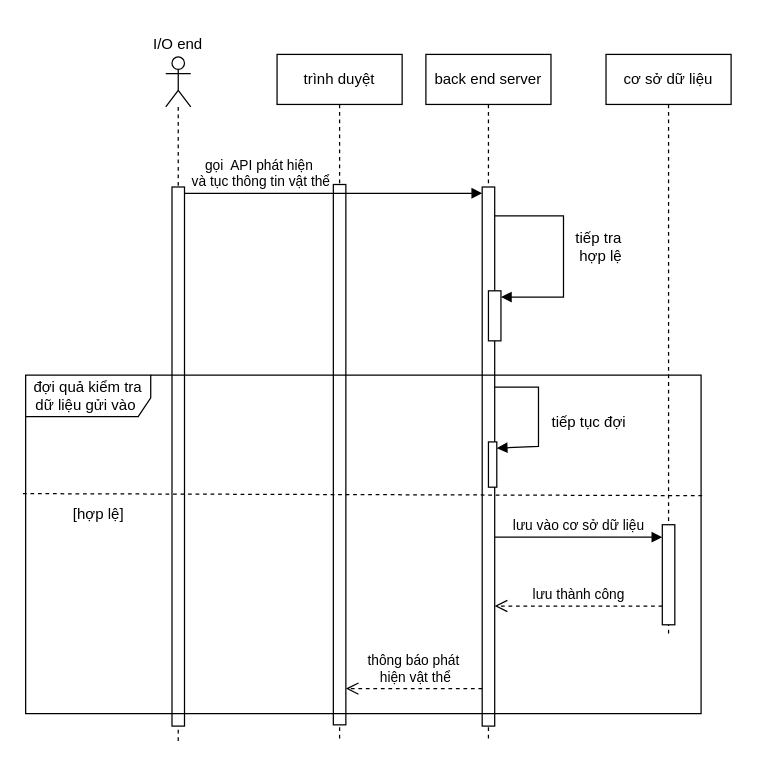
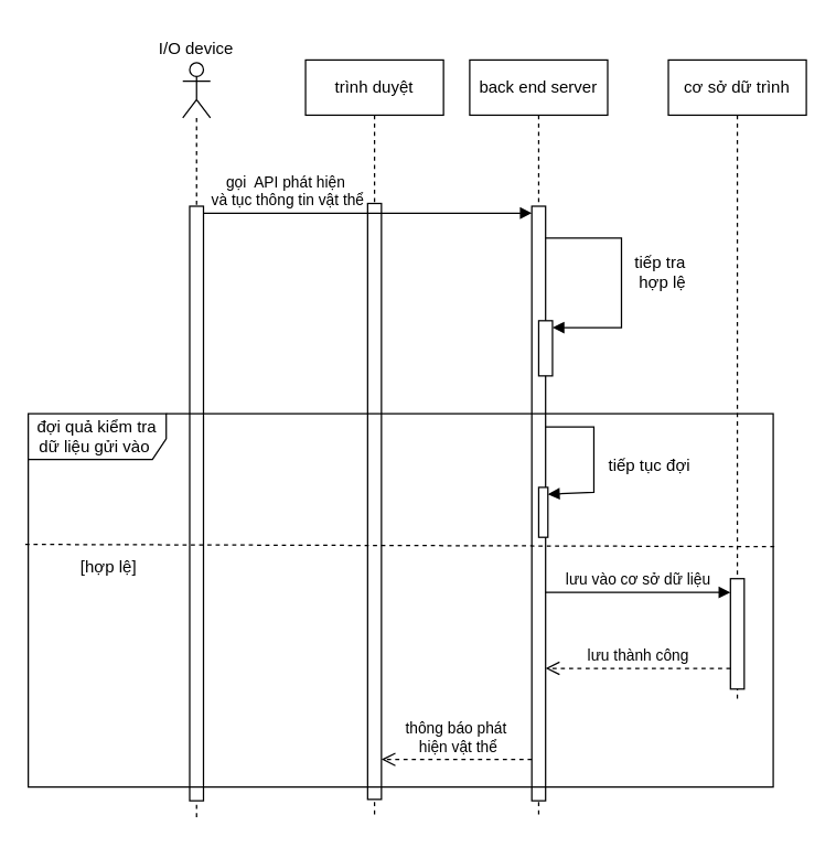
  <mxCell id="0" />
  <mxCell id="1" parent="0" />
  <mxCell id="2" value="back end server" style="shape=umlLifeline;perimeter=lifelinePerimeter;whiteSpace=wrap;html=1;container=1;dropTarget=0;collapsible=0;recursiveResize=0;outlineConnect=0;portConstraint=eastwest;newEdgeStyle={&quot;curved&quot;:0,&quot;rounded&quot;:0};" parent="1" vertex="1"><mxGeometry x="340" y="43" width="100" height="547" as="geometry" /></mxCell>
  <mxCell id="3" value="" style="html=1;points=[[0,0,0,0,5],[0,1,0,0,-5],[1,0,0,0,5],[1,1,0,0,-5]];perimeter=orthogonalPerimeter;outlineConnect=0;targetShapes=umlLifeline;portConstraint=eastwest;newEdgeStyle={&quot;curved&quot;:0,&quot;rounded&quot;:0};" parent="2" vertex="1"><mxGeometry x="45" y="106" width="10" height="431" as="geometry" /></mxCell>
  <mxCell id="4" value="" style="html=1;points=[[0,0,0,0,5],[0,1,0,0,-5],[1,0,0,0,5],[1,1,0,0,-5]];perimeter=orthogonalPerimeter;outlineConnect=0;targetShapes=umlLifeline;portConstraint=eastwest;newEdgeStyle={&quot;curved&quot;:0,&quot;rounded&quot;:0};" vertex="1" parent="2"><mxGeometry x="50" y="189" width="10" height="40" as="geometry" /></mxCell>
  <mxCell id="5" value="" style="html=1;verticalAlign=bottom;endArrow=block;curved=0;rounded=0;entryX=1;entryY=0;entryDx=0;entryDy=5;entryPerimeter=0;" edge="1" parent="2" source="3" target="4"><mxGeometry width="80" relative="1" as="geometry"><mxPoint x="60" y="139" as="sourcePoint" /><mxPoint x="110" y="199" as="targetPoint" /><Array as="points"><mxPoint x="110" y="129" /><mxPoint x="110" y="194" /></Array></mxGeometry></mxCell>
  <mxCell id="6" value="" style="shape=umlLifeline;perimeter=lifelinePerimeter;whiteSpace=wrap;html=1;container=1;dropTarget=0;collapsible=0;recursiveResize=0;outlineConnect=0;portConstraint=eastwest;newEdgeStyle={&quot;curved&quot;:0,&quot;rounded&quot;:0};participant=umlActor;" parent="1" vertex="1"><mxGeometry x="132" y="45" width="20" height="547" as="geometry" /></mxCell>
  <mxCell id="7" value="" style="html=1;points=[[0,0,0,0,5],[0,1,0,0,-5],[1,0,0,0,5],[1,1,0,0,-5]];perimeter=orthogonalPerimeter;outlineConnect=0;targetShapes=umlLifeline;portConstraint=eastwest;newEdgeStyle={&quot;curved&quot;:0,&quot;rounded&quot;:0};" parent="6" vertex="1"><mxGeometry x="5" y="104" width="10" height="431" as="geometry" /></mxCell>
- <mxCell id="8" value="I/O end" style="text;html=1;align=center;verticalAlign=middle;whiteSpace=wrap;rounded=0;" parent="1" vertex="1"><mxGeometry x="112" y="20" width="60" height="30" as="geometry" /></mxCell>
- <mxCell id="9" value="cơ sở dữ liệu" style="shape=umlLifeline;perimeter=lifelinePerimeter;whiteSpace=wrap;html=1;container=1;dropTarget=0;collapsible=0;recursiveResize=0;outlineConnect=0;portConstraint=eastwest;newEdgeStyle={&quot;curved&quot;:0,&quot;rounded&quot;:0};" parent="1" vertex="1"><mxGeometry x="484" y="43" width="100" height="466" as="geometry" /></mxCell>
+ <mxCell id="8" value="I/O device" style="text;html=1;align=center;verticalAlign=middle;whiteSpace=wrap;rounded=0;" parent="1" vertex="1"><mxGeometry x="112" y="20" width="60" height="30" as="geometry" /></mxCell>
+ <mxCell id="9" value="cơ sở dữ trình" style="shape=umlLifeline;perimeter=lifelinePerimeter;whiteSpace=wrap;html=1;container=1;dropTarget=0;collapsible=0;recursiveResize=0;outlineConnect=0;portConstraint=eastwest;newEdgeStyle={&quot;curved&quot;:0,&quot;rounded&quot;:0};" parent="1" vertex="1"><mxGeometry x="484" y="43" width="100" height="466" as="geometry" /></mxCell>
  <mxCell id="10" value="" style="html=1;points=[[0,0,0,0,5],[0,1,0,0,-5],[1,0,0,0,5],[1,1,0,0,-5]];perimeter=orthogonalPerimeter;outlineConnect=0;targetShapes=umlLifeline;portConstraint=eastwest;newEdgeStyle={&quot;curved&quot;:0,&quot;rounded&quot;:0};" parent="9" vertex="1"><mxGeometry x="45" y="376" width="10" height="80" as="geometry" /></mxCell>
  <mxCell id="11" value="thông báo phát&lt;div&gt;&amp;nbsp;hiện vật thể&lt;/div&gt;" style="html=1;verticalAlign=bottom;endArrow=open;dashed=1;endSize=8;curved=0;rounded=0;" parent="1" edge="1" target="20"><mxGeometry relative="1" as="geometry"><mxPoint x="385" y="550" as="sourcePoint" /><mxPoint x="235" y="550" as="targetPoint" /></mxGeometry></mxCell>
  <mxCell id="12" value="lưu vào cơ sở dữ liệu" style="html=1;verticalAlign=bottom;endArrow=block;curved=0;rounded=0;" parent="1" target="10" edge="1"><mxGeometry width="80" relative="1" as="geometry"><mxPoint x="395" y="429" as="sourcePoint" /><mxPoint x="565" y="429" as="targetPoint" /></mxGeometry></mxCell>
  <mxCell id="13" value="lưu thành công" style="html=1;verticalAlign=bottom;endArrow=open;dashed=1;endSize=8;curved=0;rounded=0;" parent="1" source="10" edge="1"><mxGeometry relative="1" as="geometry"><mxPoint x="565" y="484" as="sourcePoint" /><mxPoint x="395" y="484" as="targetPoint" /></mxGeometry></mxCell>
  <mxCell id="14" value="trình duyệt" style="shape=umlLifeline;perimeter=lifelinePerimeter;whiteSpace=wrap;html=1;container=1;dropTarget=0;collapsible=0;recursiveResize=0;outlineConnect=0;portConstraint=eastwest;newEdgeStyle={&quot;curved&quot;:0,&quot;rounded&quot;:0};" vertex="1" parent="1"><mxGeometry x="221" y="43" width="100" height="547" as="geometry" /></mxCell>
  <mxCell id="15" value="tiếp tra&amp;nbsp;&lt;div&gt;hợp lệ&lt;/div&gt;" style="text;html=1;align=center;verticalAlign=middle;whiteSpace=wrap;rounded=0;" vertex="1" parent="1"><mxGeometry x="430" y="182" width="100" height="30" as="geometry" /></mxCell>
  <mxCell id="16" value="" style="group" vertex="1" connectable="0" parent="1"><mxGeometry x="390" y="309" width="40" height="80" as="geometry" /></mxCell>
  <mxCell id="17" value="" style="html=1;points=[[0,0,0,0,5],[0,1,0,0,-5],[1,0,0,0,5],[1,1,0,0,-5]];perimeter=orthogonalPerimeter;outlineConnect=0;targetShapes=umlLifeline;portConstraint=eastwest;newEdgeStyle={&quot;curved&quot;:0,&quot;rounded&quot;:0};" vertex="1" parent="16"><mxGeometry y="43.8" width="6.67" height="36.2" as="geometry" /></mxCell>
  <mxCell id="18" value="" style="html=1;verticalAlign=bottom;endArrow=block;curved=0;rounded=0;entryX=1;entryY=0;entryDx=0;entryDy=5;entryPerimeter=0;" edge="1" parent="1" target="17" source="3"><mxGeometry width="80" relative="1" as="geometry"><mxPoint x="400" y="309" as="sourcePoint" /><mxPoint x="430" y="360.1" as="targetPoint" /><Array as="points"><mxPoint x="430" y="309" /><mxPoint x="430" y="356.45" /></Array></mxGeometry></mxCell>
  <mxCell id="19" value="tiếp tục đợi" style="text;html=1;align=center;verticalAlign=middle;resizable=0;points=[];autosize=1;strokeColor=none;fillColor=none;" vertex="1" parent="1"><mxGeometry x="430" y="322" width="80" height="30" as="geometry" /></mxCell>
  <mxCell id="20" value="" style="html=1;points=[[0,0,0,0,5],[0,1,0,0,-5],[1,0,0,0,5],[1,1,0,0,-5]];perimeter=orthogonalPerimeter;outlineConnect=0;targetShapes=umlLifeline;portConstraint=eastwest;newEdgeStyle={&quot;curved&quot;:0,&quot;rounded&quot;:0};" vertex="1" parent="1"><mxGeometry x="266" y="147" width="10" height="432" as="geometry" /></mxCell>
  <mxCell id="21" value="" style="group" vertex="1" connectable="0" parent="1"><mxGeometry x="150" y="123" width="117" height="30" as="geometry" /></mxCell>
  <mxCell id="22" value="" style="html=1;verticalAlign=bottom;endArrow=block;curved=0;rounded=0;exitX=1;exitY=0;exitDx=0;exitDy=5;exitPerimeter=0;entryX=0;entryY=0;entryDx=0;entryDy=5;entryPerimeter=0;" parent="21" source="7" target="3" edge="1"><mxGeometry width="80" relative="1" as="geometry"><mxPoint x="-123" y="29" as="sourcePoint" /><mxPoint x="277" y="29" as="targetPoint" /></mxGeometry></mxCell>
  <mxCell id="23" value="&lt;span style=&quot;font-size: 11px; text-wrap: nowrap; background-color: rgb(255, 255, 255);&quot;&gt;gọi&amp;nbsp; API phát hiện&amp;nbsp;&lt;/span&gt;&lt;div style=&quot;font-size: 11px; text-wrap: nowrap;&quot;&gt;và tục thông tin vật thể&lt;/div&gt;" style="text;html=1;align=center;verticalAlign=middle;whiteSpace=wrap;rounded=0;" vertex="1" parent="21"><mxGeometry width="117" height="30" as="geometry" /></mxCell>
  <mxCell id="24" value="" style="group" vertex="1" connectable="0" parent="1"><mxGeometry x="20" y="299.5" width="540" height="270.5" as="geometry" /></mxCell>
  <mxCell id="25" value="đợi quả kiểm tra dữ liệu gửi vào&amp;nbsp;" style="shape=umlFrame;whiteSpace=wrap;html=1;pointerEvents=0;width=100;height=33;" vertex="1" parent="24"><mxGeometry width="540.0" height="270.5" as="geometry" /></mxCell>
  <mxCell id="26" value="[hợp lệ]" style="text;html=1;align=center;verticalAlign=middle;whiteSpace=wrap;rounded=0;" vertex="1" parent="24"><mxGeometry x="35.75" y="101.947" width="45.0" height="19.207" as="geometry" /></mxCell>
  <mxCell id="27" value="" style="endArrow=none;dashed=1;html=1;rounded=0;entryX=1.005;entryY=0.245;entryDx=0;entryDy=0;entryPerimeter=0;exitX=-0.004;exitY=0.239;exitDx=0;exitDy=0;exitPerimeter=0;" edge="1" parent="24"><mxGeometry width="50" height="50" relative="1" as="geometry"><mxPoint x="-2.16" y="94.649" as="sourcePoint" /><mxPoint x="542.7" y="96.273" as="targetPoint" /></mxGeometry></mxCell>
